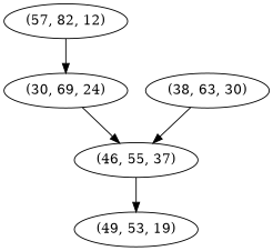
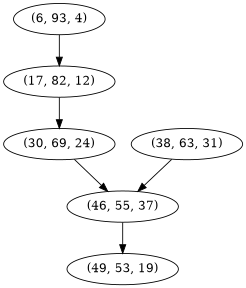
  digraph {
-   "(17, 82, 12)" [label="(57, 82, 12)"]
+   "(6, 93, 4)"
+   "(17, 82, 12)"
    "(30, 69, 24)"
    "(46, 55, 37)"
-   "(38, 63, 30)"
+   "(38, 63, 30)" [label="(38, 63, 31)"]
    n6 [label="(49, 53, 19)"]
+   "(6, 93, 4)" -> "(17, 82, 12)"
    "(17, 82, 12)" -> "(30, 69, 24)"
    "(30, 69, 24)" -> "(46, 55, 37)"
    "(46, 55, 37)" -> n6
    "(38, 63, 30)" -> "(46, 55, 37)"
  }
